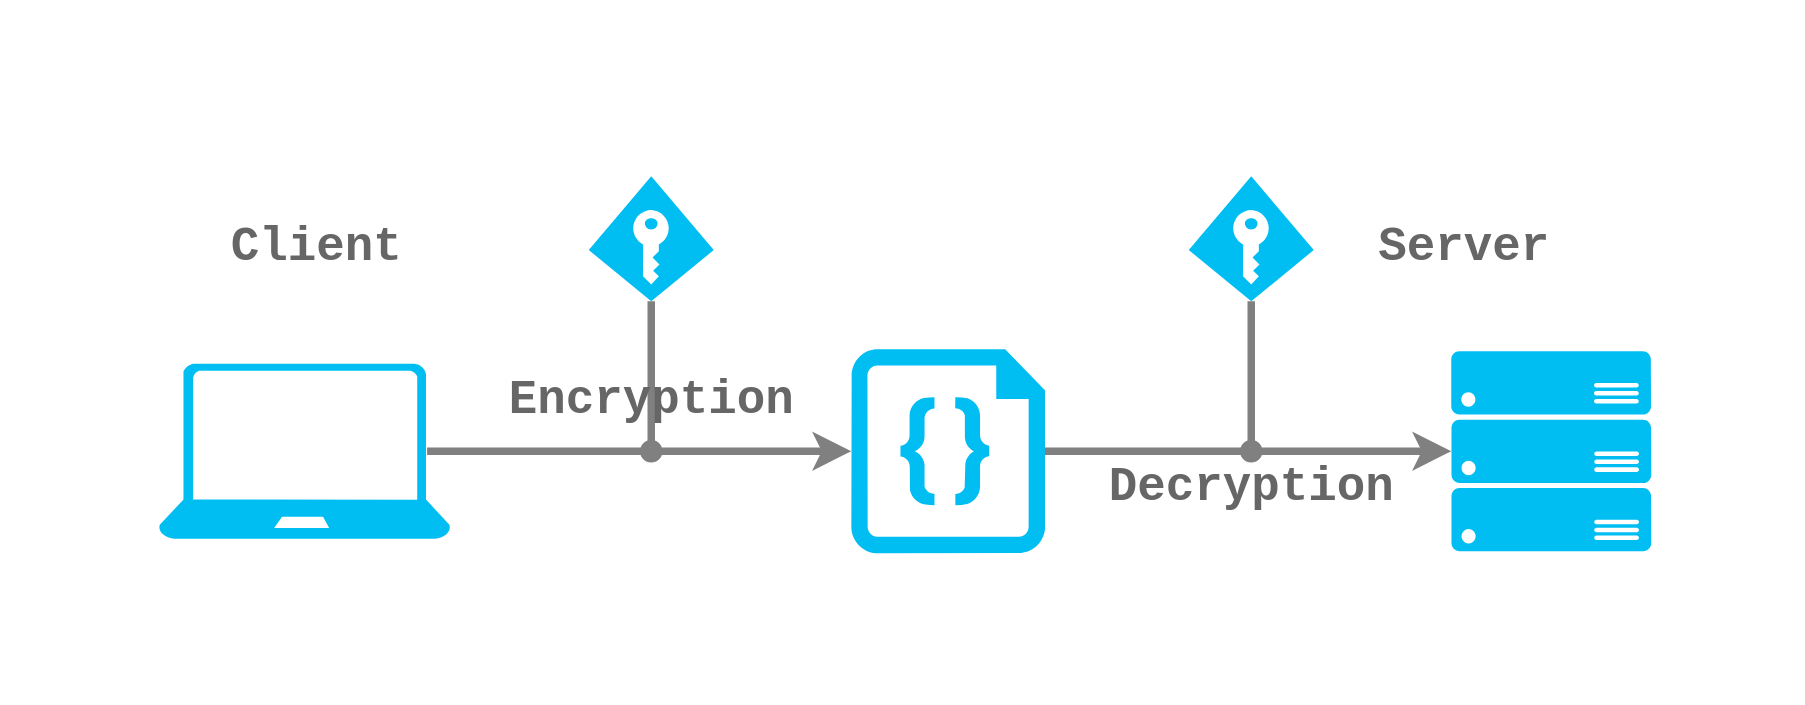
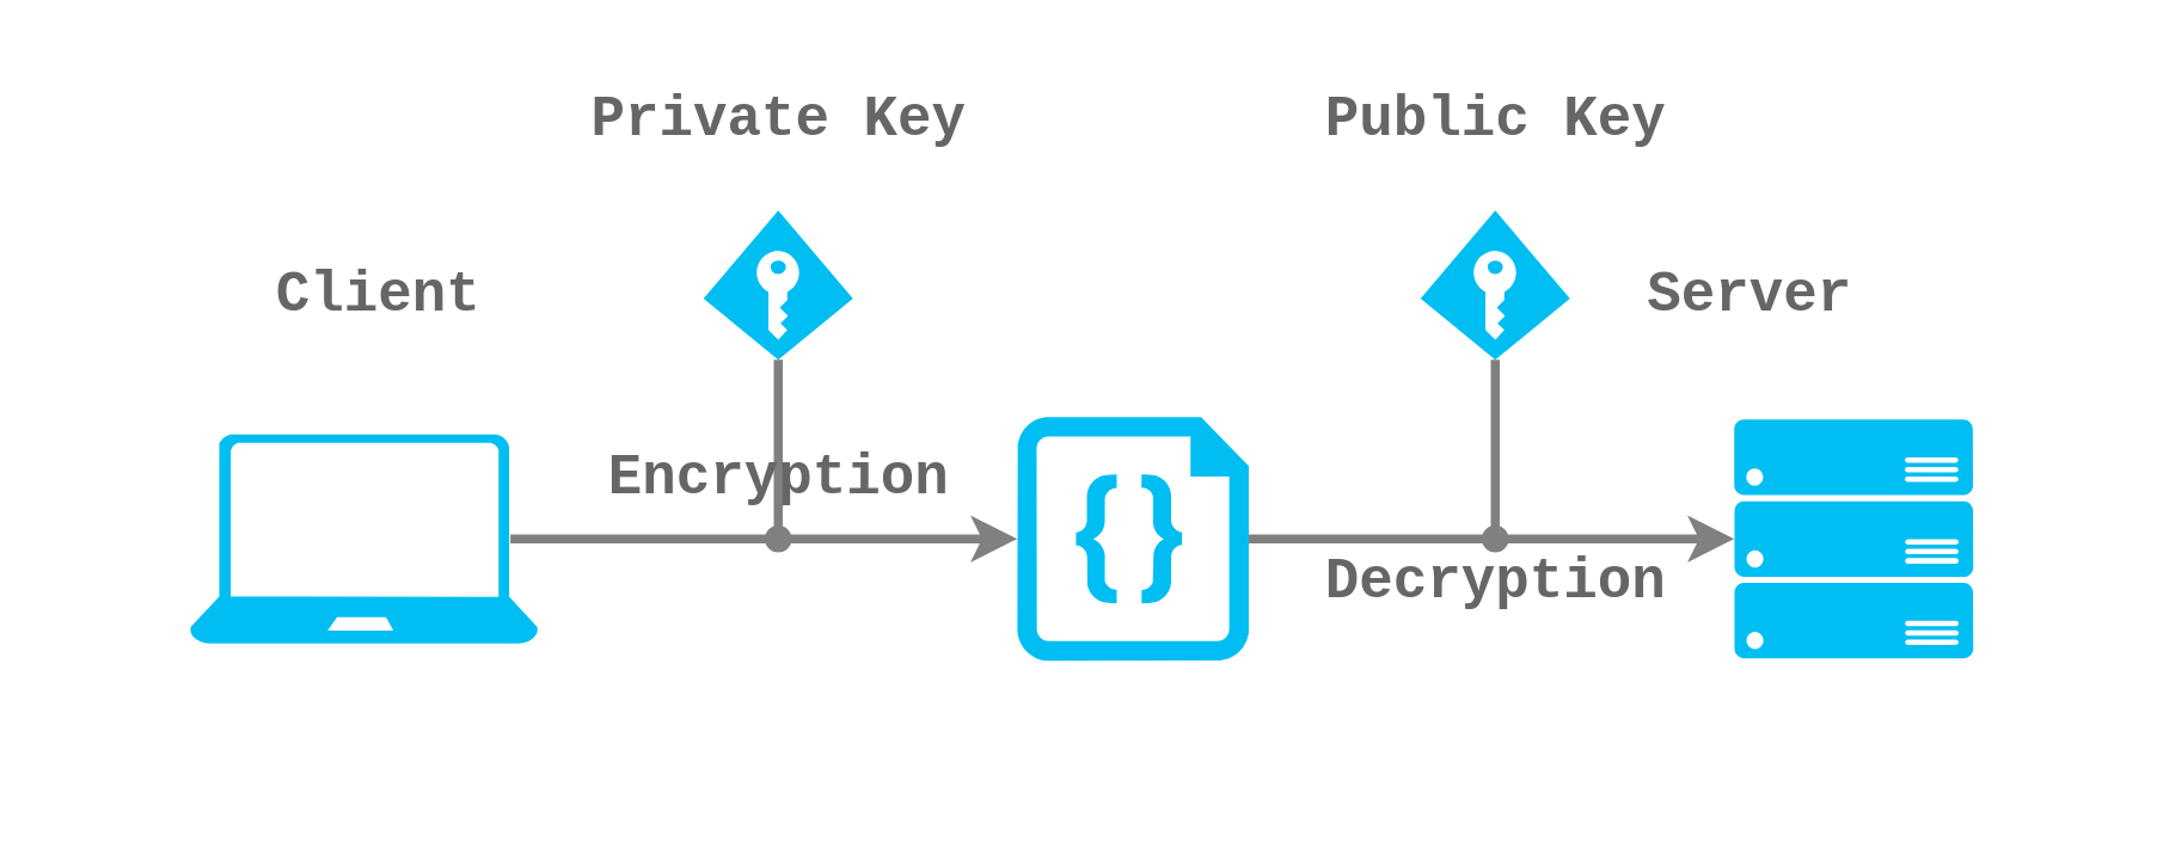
  <mxCell id="0" />
  <mxCell id="1" parent="0" />
  <mxCell id="2" value="" style="rounded=1;whiteSpace=wrap;html=1;fontFamily=Courier New;fontSize=19;fillColor=none;strokeColor=none;" vertex="1" parent="1"><mxGeometry x="20" y="20" width="680" height="240" as="geometry" /></mxCell>
  <mxCell id="3" style="edgeStyle=orthogonalEdgeStyle;rounded=0;orthogonalLoop=1;jettySize=auto;html=1;exitX=0.92;exitY=0.5;exitDx=0;exitDy=0;exitPerimeter=0;entryX=0;entryY=0.5;entryDx=0;entryDy=0;entryPerimeter=0;strokeColor=#808080;strokeWidth=3;" edge="1" parent="1" source="4" target="11"><mxGeometry relative="1" as="geometry" /></mxCell>
  <mxCell id="4" value="" style="verticalLabelPosition=bottom;html=1;verticalAlign=top;align=center;strokeColor=none;fillColor=#00BEF2;shape=mxgraph.azure.laptop;pointerEvents=1;" vertex="1" parent="1"><mxGeometry x="63" y="145" width="116.67" height="70" as="geometry" /></mxCell>
  <mxCell id="5" value="" style="verticalLabelPosition=bottom;html=1;verticalAlign=top;align=center;strokeColor=none;fillColor=#00BEF2;shape=mxgraph.azure.server_rack;" vertex="1" parent="1"><mxGeometry x="580" y="140" width="80" height="80" as="geometry" /></mxCell>
  <mxCell id="6" style="edgeStyle=orthogonalEdgeStyle;rounded=0;orthogonalLoop=1;jettySize=auto;html=1;fontFamily=Courier New;fontSize=19;fontColor=#666666;endArrow=oval;endFill=1;strokeColor=#808080;strokeWidth=3;" edge="1" parent="1" source="7"><mxGeometry relative="1" as="geometry"><mxPoint x="260" y="180" as="targetPoint" /></mxGeometry></mxCell>
  <mxCell id="7" value="" style="verticalLabelPosition=bottom;html=1;verticalAlign=top;align=center;strokeColor=none;fillColor=#00BEF2;shape=mxgraph.azure.access_control;" vertex="1" parent="1"><mxGeometry x="235" y="70" width="50" height="50" as="geometry" /></mxCell>
  <mxCell id="8" style="edgeStyle=orthogonalEdgeStyle;rounded=0;orthogonalLoop=1;jettySize=auto;html=1;endArrow=oval;endFill=1;strokeColor=#808080;strokeWidth=3;" edge="1" parent="1" source="9"><mxGeometry relative="1" as="geometry"><mxPoint x="500" y="180" as="targetPoint" /></mxGeometry></mxCell>
  <mxCell id="9" value="" style="verticalLabelPosition=bottom;html=1;verticalAlign=top;align=center;strokeColor=none;fillColor=#00BEF2;shape=mxgraph.azure.access_control;" vertex="1" parent="1"><mxGeometry x="475" y="70" width="50" height="50" as="geometry" /></mxCell>
  <mxCell id="10" style="edgeStyle=orthogonalEdgeStyle;rounded=0;orthogonalLoop=1;jettySize=auto;html=1;exitX=1;exitY=0.5;exitDx=0;exitDy=0;exitPerimeter=0;entryX=0;entryY=0.5;entryDx=0;entryDy=0;entryPerimeter=0;strokeColor=#808080;strokeWidth=3;" edge="1" parent="1" source="11" target="5"><mxGeometry relative="1" as="geometry" /></mxCell>
  <mxCell id="11" value="" style="verticalLabelPosition=bottom;html=1;verticalAlign=top;align=center;strokeColor=none;fillColor=#00BEF2;shape=mxgraph.azure.code_file;pointerEvents=1;" vertex="1" parent="1"><mxGeometry x="340" y="139.21" width="77.5" height="81.58" as="geometry" /></mxCell>
  <mxCell id="12" value="&lt;font size=&quot;1&quot; color=&quot;#666666&quot; face=&quot;Courier New&quot;&gt;&lt;b style=&quot;font-size: 19px;&quot;&gt;Encryption&lt;/b&gt;&lt;/font&gt;" style="text;html=1;align=center;verticalAlign=middle;resizable=0;points=[];autosize=1;strokeColor=none;fillColor=none;" vertex="1" parent="1"><mxGeometry x="190" y="140" width="140" height="40" as="geometry" /></mxCell>
  <mxCell id="13" value="&lt;font size=&quot;1&quot; color=&quot;#666666&quot; face=&quot;Courier New&quot;&gt;&lt;b style=&quot;font-size: 19px;&quot;&gt;Decryption&lt;/b&gt;&lt;/font&gt;" style="text;html=1;align=center;verticalAlign=middle;resizable=0;points=[];autosize=1;strokeColor=none;fillColor=none;" vertex="1" parent="1"><mxGeometry x="430" y="175" width="140" height="40" as="geometry" /></mxCell>
+ <mxCell id="14" value="&lt;font size=&quot;1&quot; color=&quot;#666666&quot; face=&quot;Courier New&quot;&gt;&lt;b style=&quot;font-size: 19px;&quot;&gt;Private Key&lt;/b&gt;&lt;/font&gt;" style="text;html=1;align=center;verticalAlign=middle;resizable=0;points=[];autosize=1;strokeColor=none;fillColor=none;" vertex="1" parent="1"><mxGeometry x="185" y="20" width="150" height="40" as="geometry" /></mxCell>
+ <mxCell id="15" value="&lt;font size=&quot;1&quot; color=&quot;#666666&quot; face=&quot;Courier New&quot;&gt;&lt;b style=&quot;font-size: 19px;&quot;&gt;Public Key&lt;/b&gt;&lt;/font&gt;" style="text;html=1;align=center;verticalAlign=middle;resizable=0;points=[];autosize=1;strokeColor=none;fillColor=none;" vertex="1" parent="1"><mxGeometry x="430" y="20" width="140" height="40" as="geometry" /></mxCell>
  <mxCell id="16" value="&lt;font size=&quot;1&quot; color=&quot;#666666&quot; face=&quot;Courier New&quot;&gt;&lt;b style=&quot;font-size: 19px;&quot;&gt;Client&lt;/b&gt;&lt;/font&gt;" style="text;html=1;align=center;verticalAlign=middle;resizable=0;points=[];autosize=1;strokeColor=none;fillColor=none;" vertex="1" parent="1"><mxGeometry x="81.33" y="79.21" width="90" height="40" as="geometry" /></mxCell>
  <mxCell id="17" value="&lt;font size=&quot;1&quot; color=&quot;#666666&quot; face=&quot;Courier New&quot;&gt;&lt;b style=&quot;font-size: 19px;&quot;&gt;Server&lt;/b&gt;&lt;/font&gt;" style="text;html=1;align=center;verticalAlign=middle;resizable=0;points=[];autosize=1;strokeColor=none;fillColor=none;" vertex="1" parent="1"><mxGeometry x="540" y="79.21" width="90" height="40" as="geometry" /></mxCell>
